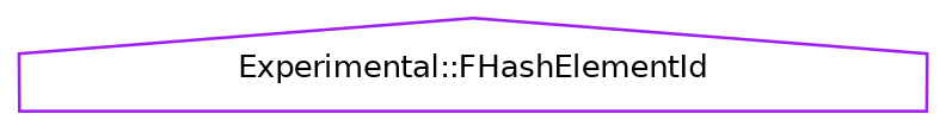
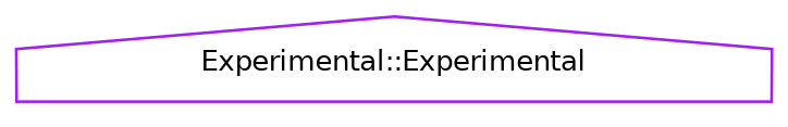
  digraph {
    rankdir=LR
-   n1 [color=purple fillcolor=white fontname=Helvetica fontsize=10 height=0.2 label="Experimental::FHashElementId" shape=house style=filled width=0.4]
+   n1 [color=purple fillcolor=white fontname=Helvetica fontsize=10 height=0.2 label="Experimental::Experimental" shape=house style=filled width=0.4]
  }
